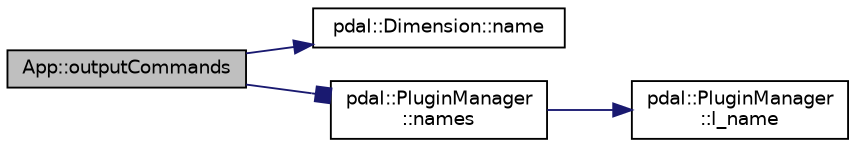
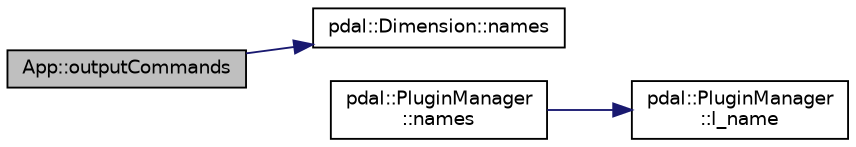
  digraph {
    rankdir=LR
    node [color=black fillcolor=white fontname=Helvetica fontsize=10 shape=record style=filled]
    edge [arrowhead=normal color=midnightblue fontname=Helvetica fontsize=10 labelfontname=Helvetica labelfontsize=10 style=solid]
    n1 [fillcolor=grey75 fontcolor=black height=0.2 label="App::outputCommands" width=0.4]
-   n2 [height=0.2 label="pdal::Dimension::name" width=0.4]
+   n2 [height=0.2 label="pdal::Dimension::names" width=0.4]
    n3 [height=0.2 label="pdal::PluginManager\l::names" width=0.4]
    n4 [height=0.2 label="pdal::PluginManager\l::l_name" width=0.4]
    n1 -> n2
-   n1 -> n3 [arrowhead=box]
    n3 -> n4
  }
